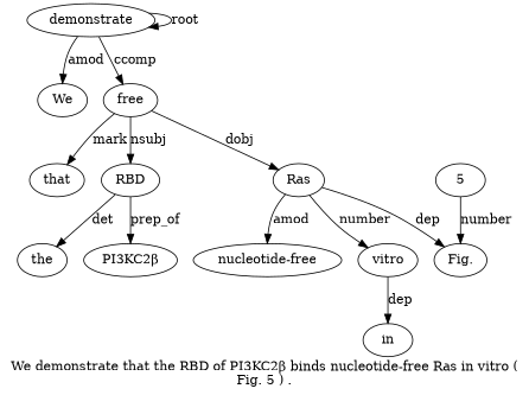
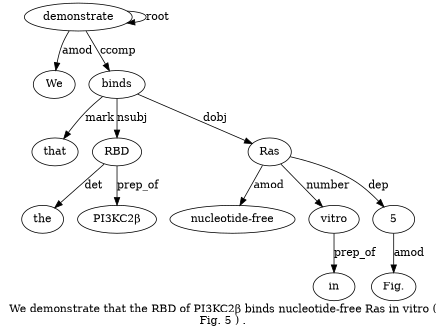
  digraph {
    label="We demonstrate that the RBD of PI3KC2β binds nucleotide-free Ras in vitro (\nFig. 5 ) ."
    node [fillcolor=white style=filled]
    n1 [label=demonstrate]
    n2 [label=We]
-   n3 [label=free]
+   n3 [label=binds]
    n4 [label=that]
    n5 [label=RBD]
    n6 [label=Ras]
    n7 [label=the]
    n8 [label="PI3KC2β"]
    n9 [label="nucleotide-free"]
    n10 [label=vitro]
    n11 [label=5]
    n12 [label=in]
    n13 [label="Fig."]
    n1 -> n1 [label=root]
    n1 -> n2 [label=amod]
    n1 -> n3 [label=ccomp]
    n3 -> n4 [label=mark]
    n3 -> n5 [label=nsubj]
    n3 -> n6 [label=dobj]
    n5 -> n7 [label=det]
    n5 -> n8 [label=prep_of]
    n6 -> n9 [label=amod]
    n6 -> n10 [label=number]
-   n6 -> n13 [label=dep]
-   n10 -> n12 [label=dep]
-   n11 -> n13 [label=number]
+   n6 -> n11 [label=dep]
+   n10 -> n12 [label=prep_of]
+   n11 -> n13 [label=amod]
  }
